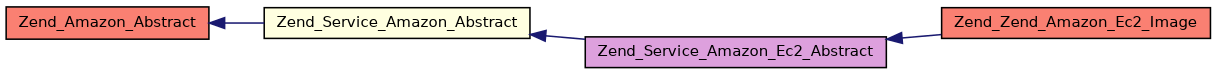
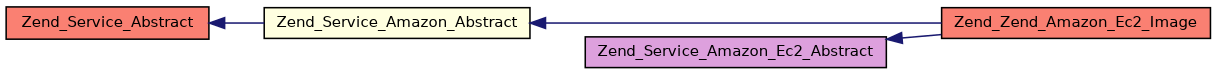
  digraph {
    rankdir=LR
    node [color=black fillcolor=salmon fontname=Helvetica fontsize=10 shape=record style=filled]
    edge [color=midnightblue dir=back fontname=Helvetica fontsize=10 labelfontname=Helvetica labelfontsize=10 style=solid]
    n1 [fontcolor=black height=0.2 label=Zend_Zend_Amazon_Ec2_Image width=0.4]
    n2 [fillcolor=plum height=0.2 label=Zend_Service_Amazon_Ec2_Abstract width=0.4]
    n3 [fillcolor=lightyellow height=0.2 label=Zend_Service_Amazon_Abstract width=0.4]
-   n4 [height=0.2 label=Zend_Amazon_Abstract width=0.4]
+   n4 [height=0.2 label=Zend_Service_Abstract width=0.4]
    n2 -> n1
-   n3 -> n2
+   n3 -> n1
    n4 -> n3
  }
